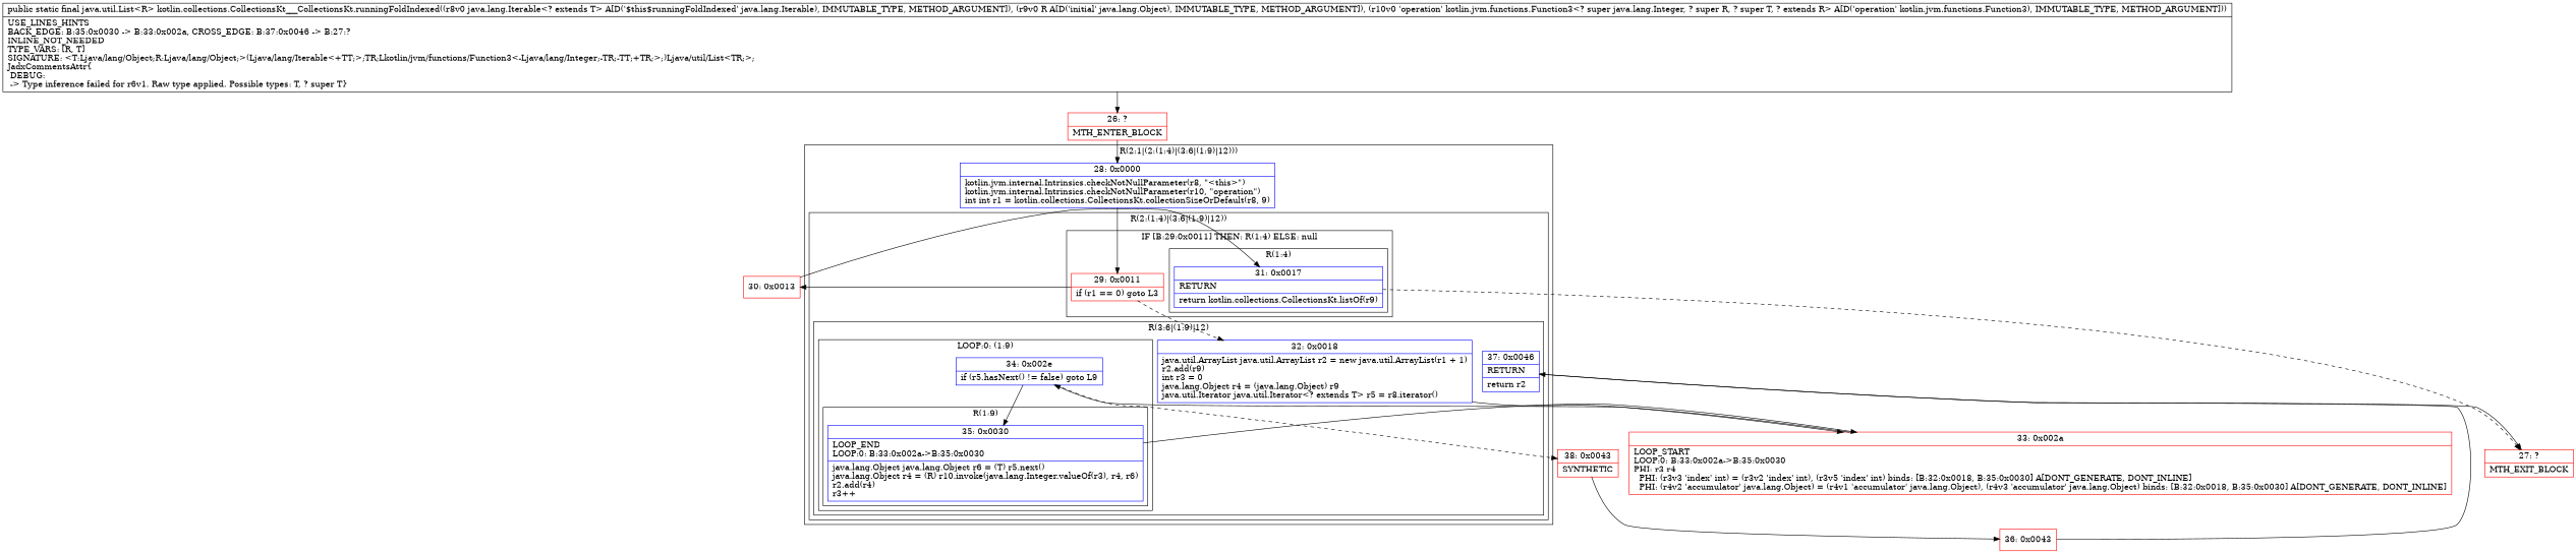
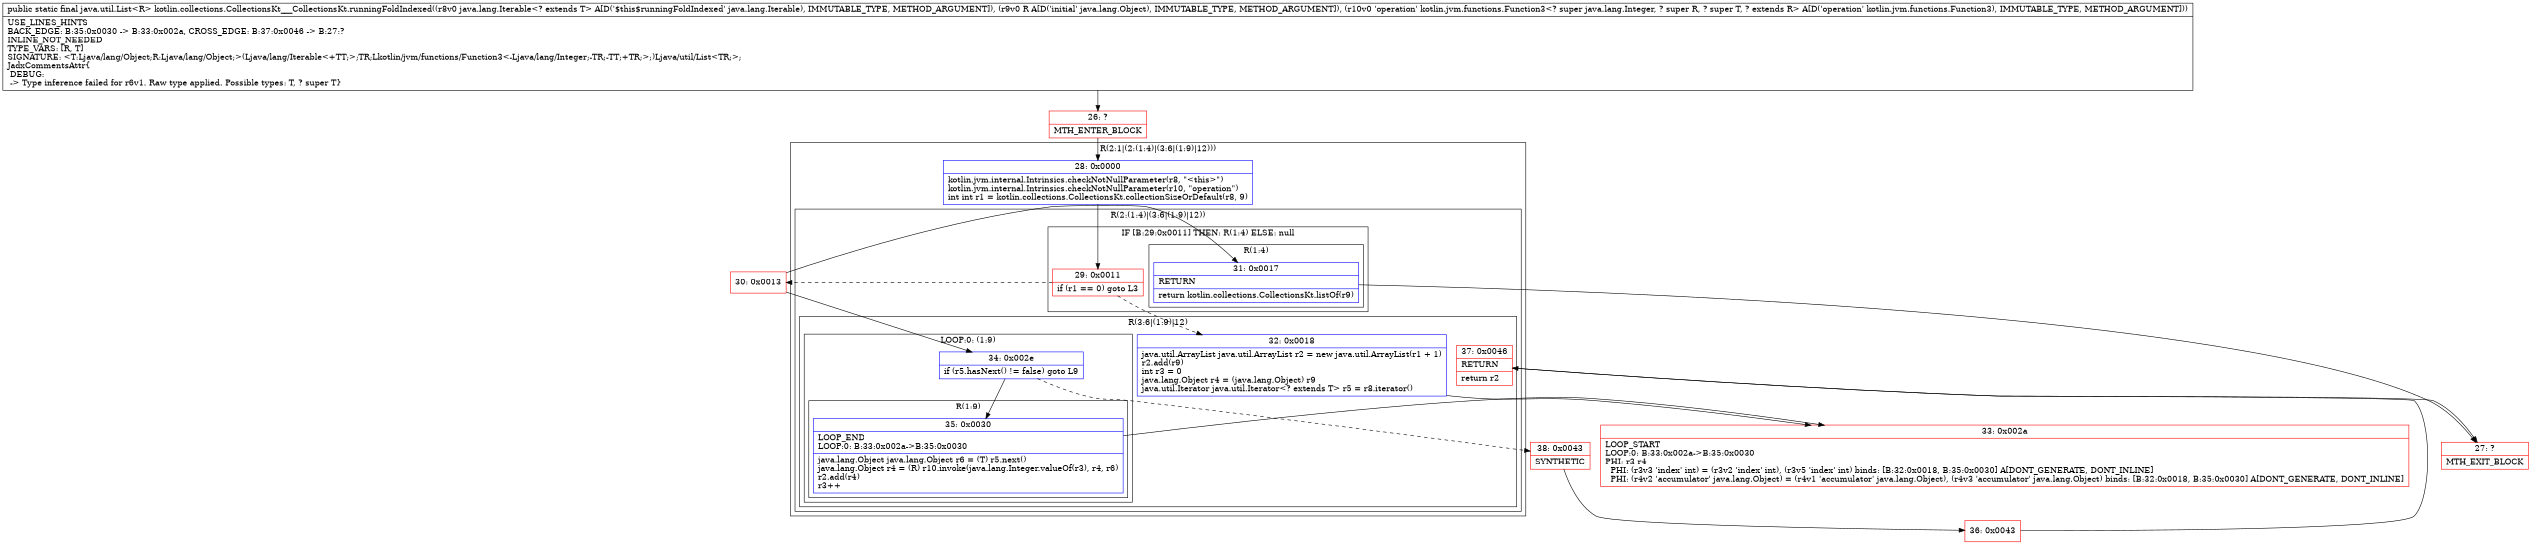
  digraph {
    node [color=red shape=record]
    n1 [color=blue label="{31\:\ 0x0017|RETURN\l|return kotlin.collections.CollectionsKt.listOf(r9)\l}"]
    n2 [label="{29\:\ 0x0011|if (r1 == 0) goto L3\l}"]
    n3 [color=blue label="{35\:\ 0x0030|LOOP_END\lLOOP:0: B:33:0x002a\-\>B:35:0x0030\l|java.lang.Object java.lang.Object r6 = (T) r5.next()\ljava.lang.Object r4 = (R) r10.invoke(java.lang.Integer.valueOf(r3), r4, r6)\lr2.add(r4)\lr3++\l}"]
    n4 [color=blue label="{34\:\ 0x002e|if (r5.hasNext() != false) goto L9\l}"]
    n5 [color=blue label="{32\:\ 0x0018|java.util.ArrayList java.util.ArrayList r2 = new java.util.ArrayList(r1 + 1)\lr2.add(r9)\lint r3 = 0\ljava.lang.Object r4 = (java.lang.Object) r9\ljava.util.Iterator java.util.Iterator\<? extends T\> r5 = r8.iterator()\l}"]
-   n6 [color=blue label="{37\:\ 0x0046|RETURN\l|return r2\l}"]
+   n6 [label="{37\:\ 0x0046|RETURN\l|return r2\l}"]
    n7 [color=blue label="{28\:\ 0x0000|kotlin.jvm.internal.Intrinsics.checkNotNullParameter(r8, \"\<this\>\")\lkotlin.jvm.internal.Intrinsics.checkNotNullParameter(r10, \"operation\")\lint int r1 = kotlin.collections.CollectionsKt.collectionSizeOrDefault(r8, 9)\l}"]
    n8 [label="{27\:\ ?|MTH_EXIT_BLOCK\l}"]
    n9 [label="{30\:\ 0x0013}"]
    n10 [label="{33\:\ 0x002a|LOOP_START\lLOOP:0: B:33:0x002a\-\>B:35:0x0030\lPHI: r3 r4 \l  PHI: (r3v3 'index' int) = (r3v2 'index' int), (r3v5 'index' int) binds: [B:32:0x0018, B:35:0x0030] A[DONT_GENERATE, DONT_INLINE]\l  PHI: (r4v2 'accumulator' java.lang.Object) = (r4v1 'accumulator' java.lang.Object), (r4v3 'accumulator' java.lang.Object) binds: [B:32:0x0018, B:35:0x0030] A[DONT_GENERATE, DONT_INLINE]\l}"]
    n11 [label="{38\:\ 0x0043|SYNTHETIC\l}"]
    n12 [label="{36\:\ 0x0043}"]
    n13 [label="{26\:\ ?|MTH_ENTER_BLOCK\l}"]
    n14 [label="{public static final java.util.List\<R\> kotlin.collections.CollectionsKt___CollectionsKt.runningFoldIndexed((r8v0 java.lang.Iterable\<? extends T\> A[D('$this$runningFoldIndexed' java.lang.Iterable), IMMUTABLE_TYPE, METHOD_ARGUMENT]), (r9v0 R A[D('initial' java.lang.Object), IMMUTABLE_TYPE, METHOD_ARGUMENT]), (r10v0 'operation' kotlin.jvm.functions.Function3\<? super java.lang.Integer, ? super R, ? super T, ? extends R\> A[D('operation' kotlin.jvm.functions.Function3), IMMUTABLE_TYPE, METHOD_ARGUMENT]))  | USE_LINES_HINTS\lBACK_EDGE: B:35:0x0030 \-\> B:33:0x002a, CROSS_EDGE: B:37:0x0046 \-\> B:27:?\lINLINE_NOT_NEEDED\lTYPE_VARS: [R, T]\lSIGNATURE: \<T:Ljava\/lang\/Object;R:Ljava\/lang\/Object;\>(Ljava\/lang\/Iterable\<+TT;\>;TR;Lkotlin\/jvm\/functions\/Function3\<\-Ljava\/lang\/Integer;\-TR;\-TT;+TR;\>;)Ljava\/util\/List\<TR;\>;\lJadxCommentsAttr\{\l DEBUG: \l \-\> Type inference failed for r6v1. Raw type applied. Possible types: T, ? super T\}\l}" color=""]
    subgraph cluster_1 {
      label="R(2:1|(2:(1:4)|(3:6|(1:9)|12)))"
      n7
      subgraph cluster_2 {
        label="R(2:(1:4)|(3:6|(1:9)|12))"
        subgraph cluster_3 {
          label="IF [B:29:0x0011] THEN: R(1:4) ELSE: null"
          n2
          subgraph cluster_4 {
            label="R(1:4)"
            n1
          }
        }
        subgraph cluster_5 {
          label="R(3:6|(1:9)|12)"
          n5
          n6
          subgraph cluster_6 {
            label="LOOP:0: (1:9)"
            n4
            subgraph cluster_7 {
              label="R(1:9)"
              n3
            }
          }
        }
      }
    }
-   n1 -> n8 [style=dashed]
+   n1 -> n8
    n2 -> n5 [style=dashed]
-   n2 -> n9
+   n2 -> n9 [style=dashed]
    n3 -> n10
    n4 -> n3
    n4 -> n11 [style=dashed]
    n5 -> n10
    n6 -> n8
    n7 -> n2
    n9 -> n1
-   n10 -> n4
+   n9 -> n4
    n11 -> n12
    n12 -> n6
    n13 -> n7
    n14 -> n13
  }
